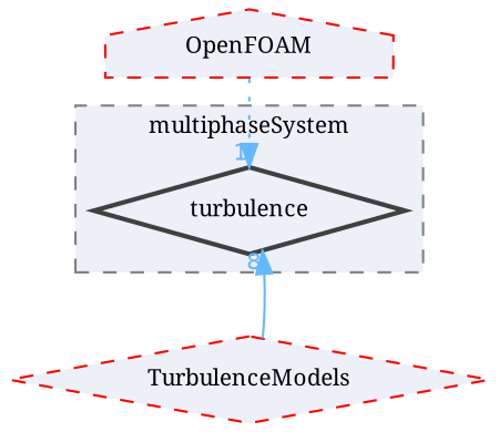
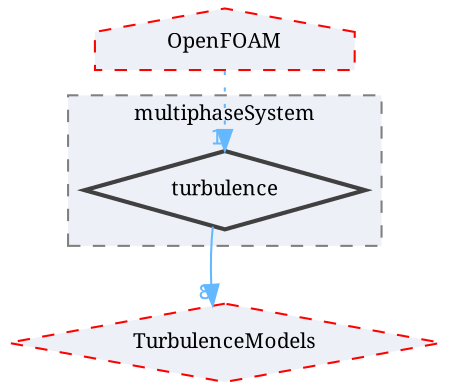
  digraph {
    compound=true
    fontname="Noto Serif"
    node [color=red fillcolor="#edf0f7" fontname="Noto Serif" fontsize=10 shape=diamond style="filled,dashed"]
    edge [color=steelblue1 fontcolor=steelblue1 fontname="Noto Serif" fontsize=10 labeldistance=1.5 labelfontname=Helvetica labelfontsize=10]
    n1 [color=grey25 height=0.2 label=turbulence style="filled,bold" width=0.4]
    n2 [height=0.2 label=TurbulenceModels width=0.4]
    n3 [height=0.2 label=OpenFOAM shape=house width=0.4]
    subgraph cluster_1 {
      bgcolor="#edf0f7"
      fontsize=10
      label=multiphaseSystem
      pencolor=grey50
      style="filled,dashed"
      n1
    }
-   n2 -> n1 [headlabel=8 style=solid]
+   n1 -> n2 [headlabel=8 style=solid]
    n3 -> n1 [headlabel=1 style=dotted]
  }
